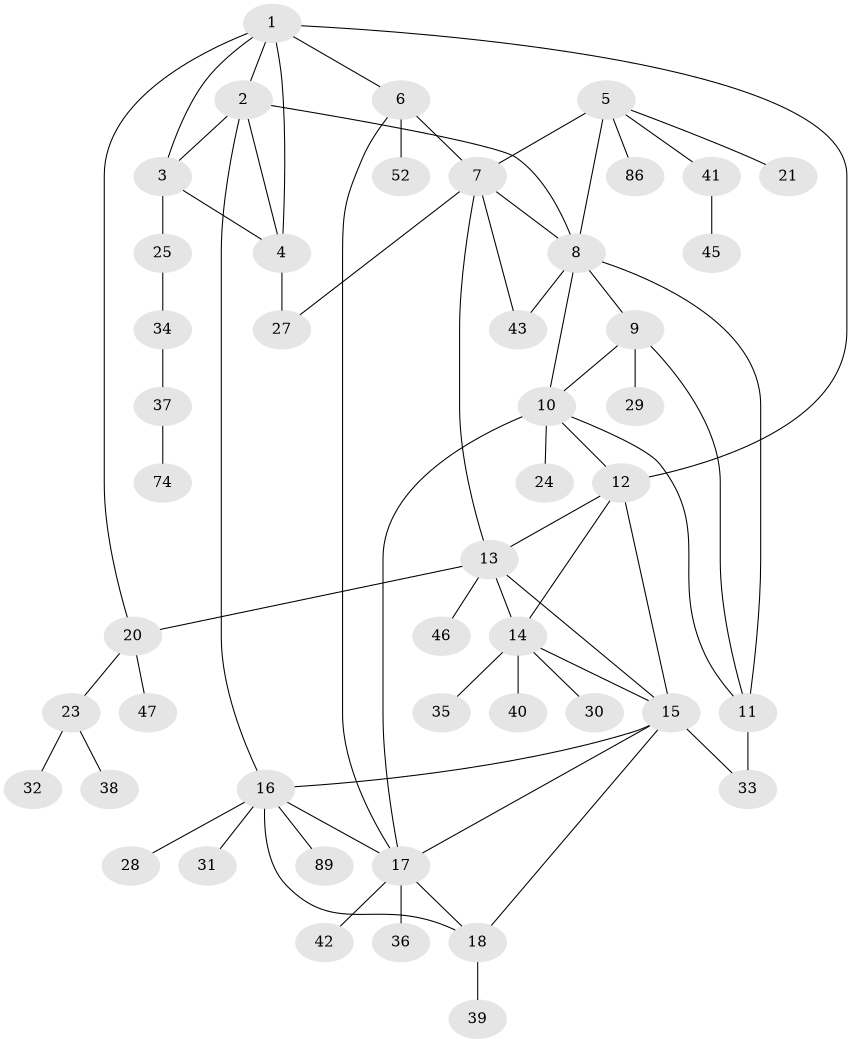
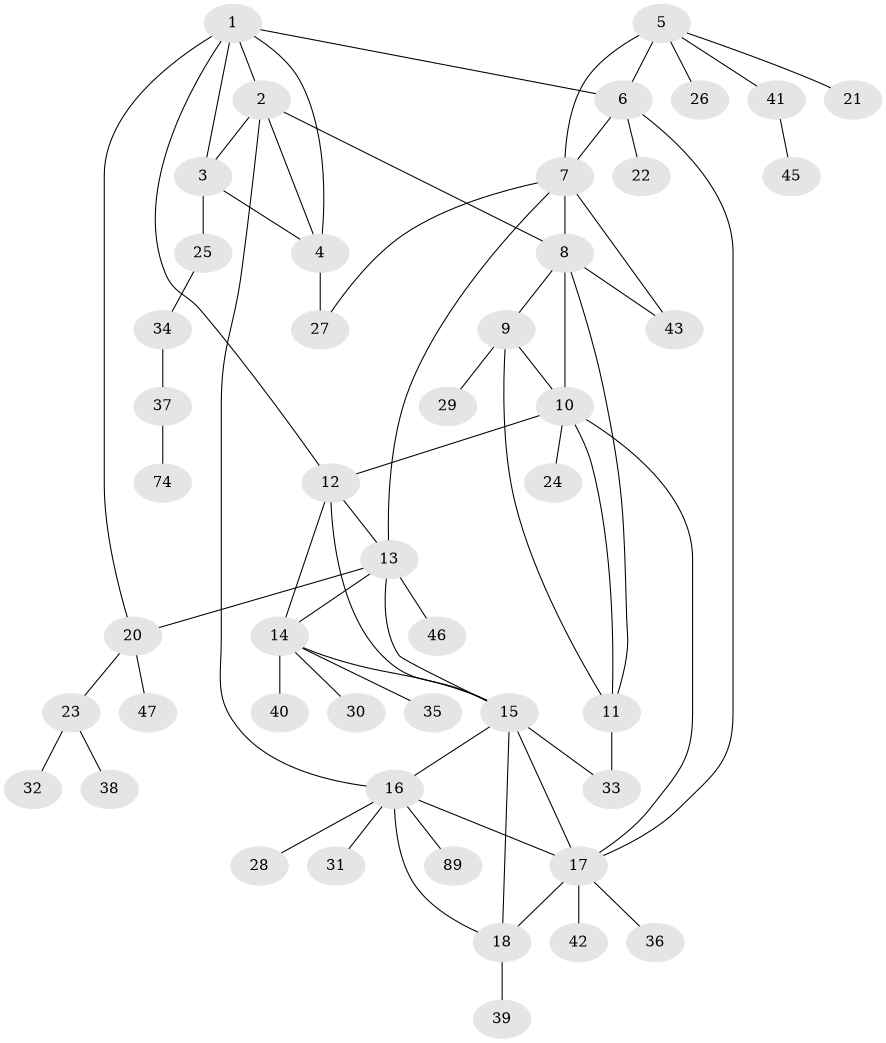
  graph {
    node [color=gray90 style=filled]
    edge [weight=1.0]
    1
    2
    3
    4
    6
    12
    20
    8
    16
    25
    27
    7
    17
-   22 [label=52]
+   22
    13
    14
    15
    23
    47
    43
    9
    10
    11
    18
    n25 [label=89]
    28
    31
    34
    5
    21
-   26 [label=86]
+   26
    41
    45
    36
    42
    46
    29
    24
    33
    30
    35
    40
    39
    32
    38
    37
    n47 [label=74]
    1 -- 2
    1 -- 3
    1 -- 4
    1 -- 6
    1 -- 12
    1 -- 20
    2 -- 3
    2 -- 4
    2 -- 8
    2 -- 16
    3 -- 4
    3 -- 25 [weight=4.0]
    4 -- 27 [weight=5.0]
    6 -- 7 [weight=2.0]
    6 -- 17
    6 -- 22
    12 -- 13
    12 -- 14
    12 -- 15
    20 -- 23
    20 -- 47
    8 -- 43
    8 -- 9
    8 -- 10
    8 -- 11
    16 -- 17
    16 -- 18
    16 -- n25
    16 -- 28
    16 -- 31
    25 -- 34
    7 -- 8
    7 -- 27
    7 -- 13
    7 -- 43
    17 -- 18
    17 -- 36
    17 -- 42
    13 -- 20
    13 -- 14
    13 -- 15
    13 -- 46
    14 -- 15
    14 -- 30
    14 -- 35
    14 -- 40 [weight=4.0]
    15 -- 16
    15 -- 17
    15 -- 18
    15 -- 33
    23 -- 32
    23 -- 38
    9 -- 10
    9 -- 11
    9 -- 29 [weight=2.0]
    10 -- 12
    10 -- 17
    10 -- 11
    10 -- 24 [weight=3.0]
    11 -- 33 [weight=4.0]
    18 -- 39 [weight=2.0]
    34 -- 37
-   5 -- 8 [weight=2.0]
+   5 -- 6 [weight=2.0]
    5 -- 7
    5 -- 21
    5 -- 26
    5 -- 41
    41 -- 45
    37 -- n47
  }
